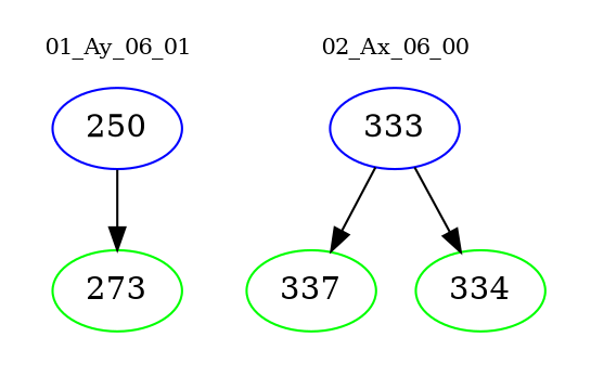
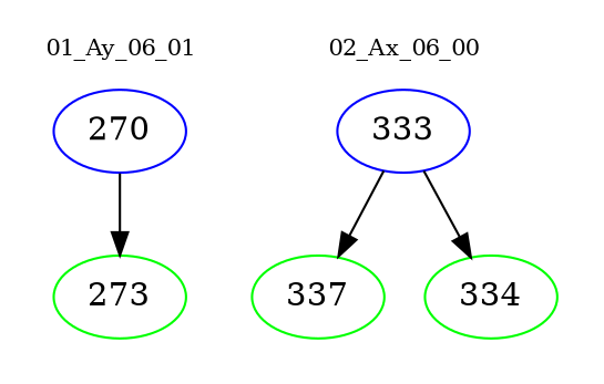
  digraph {
    node [color=green]
    edge [color=black]
-   n1 [color=blue label=250]
+   n1 [color=blue label=270]
    n2 [label=273]
    n3 [color=blue label=333]
    n4 [label=337]
    n5 [label=334]
    subgraph cluster_1 {
      color=white
      fontsize=10
      label="01_Ay_06_01"
      n1
      n2
    }
    subgraph cluster_2 {
      color=white
      fontsize=10
      label="02_Ax_06_00"
      n3
      n4
      n5
    }
    n1 -> n2
    n3 -> n4
    n3 -> n5
  }
